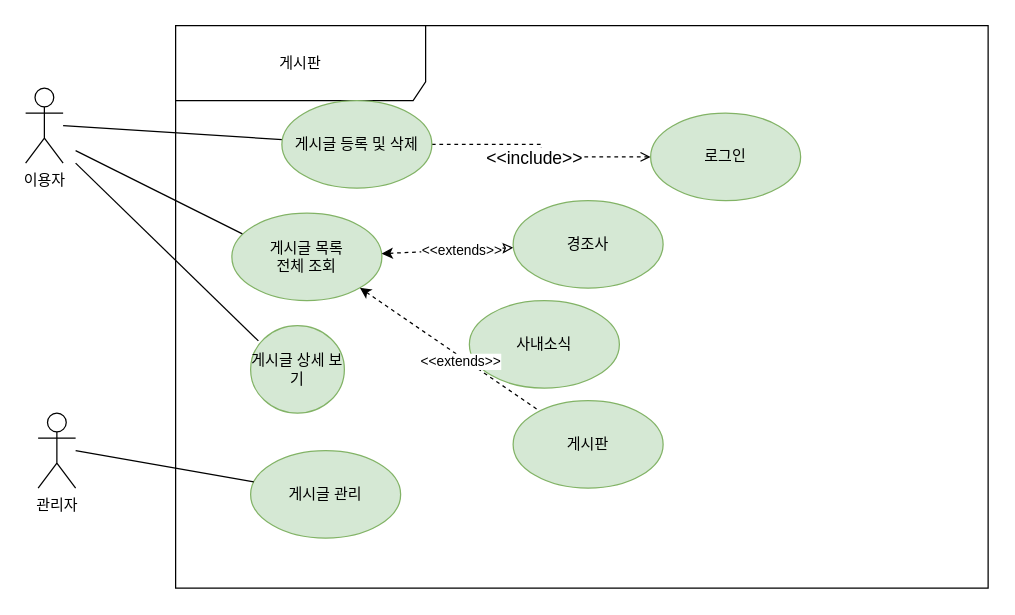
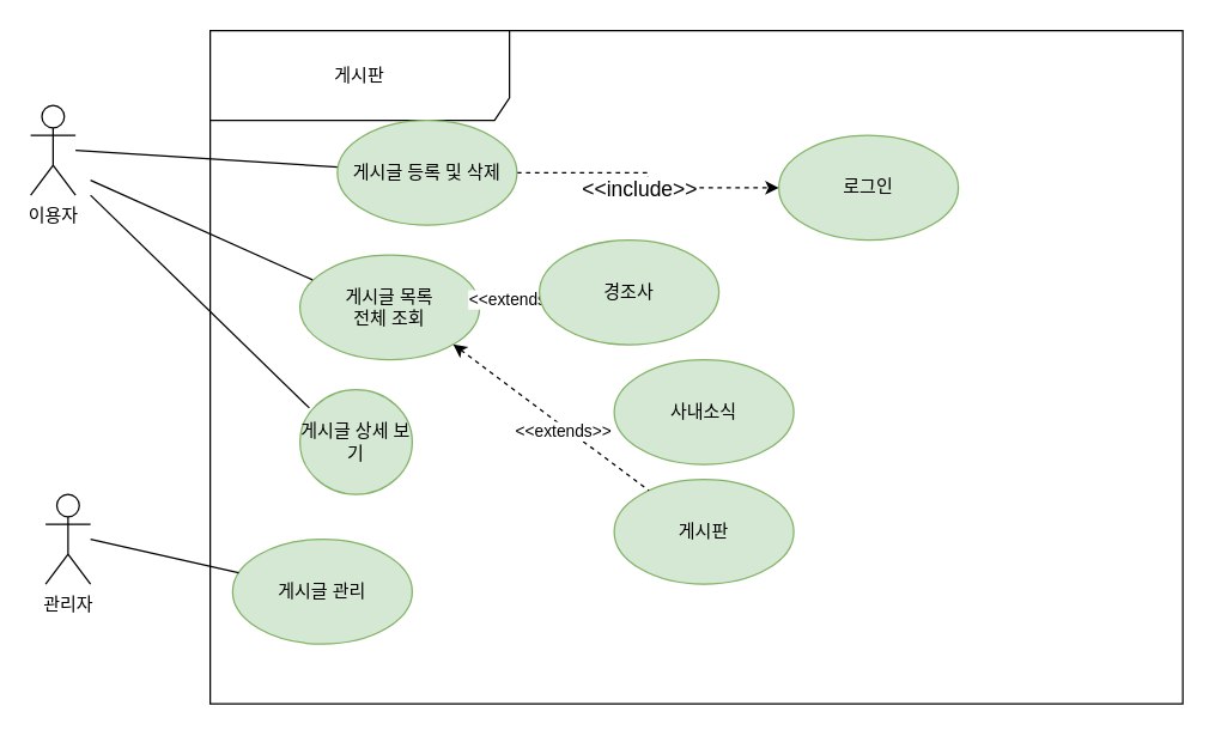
  <mxCell id="0" />
  <mxCell id="1" parent="0" />
  <mxCell id="2" value="게시판" style="shape=umlFrame;whiteSpace=wrap;html=1;pointerEvents=0;width=200;height=60;" vertex="1" parent="1"><mxGeometry x="140" y="20" width="650" height="450" as="geometry" /></mxCell>
  <mxCell id="3" style="rounded=0;orthogonalLoop=1;jettySize=auto;html=1;endArrow=none;endFill=0;" edge="1" parent="1" target="8"><mxGeometry relative="1" as="geometry"><mxPoint x="50" y="100" as="sourcePoint" /></mxGeometry></mxCell>
  <mxCell id="4" value="이용자" style="shape=umlActor;verticalLabelPosition=bottom;verticalAlign=top;html=1;outlineConnect=0;" vertex="1" parent="1"><mxGeometry x="20" y="70" width="30" height="60" as="geometry" /></mxCell>
  <mxCell id="5" value="관리자" style="shape=umlActor;verticalLabelPosition=bottom;verticalAlign=top;html=1;outlineConnect=0;" vertex="1" parent="1"><mxGeometry x="30" y="330" width="30" height="60" as="geometry" /></mxCell>
- <mxCell id="6" style="edgeStyle=orthogonalEdgeStyle;rounded=0;orthogonalLoop=1;jettySize=auto;html=1;dashed=1;endArrow=open;" edge="1" parent="1" source="8" target="17"><mxGeometry relative="1" as="geometry" /></mxCell>
+ <mxCell id="6" style="edgeStyle=orthogonalEdgeStyle;rounded=0;orthogonalLoop=1;jettySize=auto;html=1;dashed=1;" edge="1" parent="1" source="8" target="17"><mxGeometry relative="1" as="geometry" /></mxCell>
  <mxCell id="7" value="&lt;font style=&quot;font-size: 14px;&quot;&gt;&amp;lt;&amp;lt;include&amp;gt;&amp;gt;&lt;/font&gt;" style="edgeLabel;html=1;align=center;verticalAlign=middle;resizable=0;points=[];" vertex="1" connectable="0" parent="6"><mxGeometry x="0.198" y="-1" relative="1" as="geometry"><mxPoint x="-20" y="-1" as="offset" /></mxGeometry></mxCell>
  <mxCell id="8" value="게시글 등록 및 삭제" style="ellipse;whiteSpace=wrap;html=1;fillColor=#d5e8d4;strokeColor=#82b366;" vertex="1" parent="1"><mxGeometry x="225" y="80" width="120" height="70" as="geometry" /></mxCell>
- <mxCell id="9" value="게시글 목록 &lt;br&gt;전체 조회" style="ellipse;whiteSpace=wrap;html=1;fillColor=#d5e8d4;strokeColor=#82b366;" vertex="1" parent="1"><mxGeometry x="185" y="170" width="120" height="70" as="geometry" /></mxCell>
- <mxCell id="10" value="게시글 관리" style="ellipse;whiteSpace=wrap;html=1;fillColor=#d5e8d4;strokeColor=#82b366;" vertex="1" parent="1"><mxGeometry x="200" y="360" width="120" height="70" as="geometry" /></mxCell>
+ <mxCell id="9" value="게시글 목록 &lt;br&gt;전체 조회" style="ellipse;whiteSpace=wrap;html=1;fillColor=#d5e8d4;strokeColor=#82b366;" vertex="1" parent="1"><mxGeometry x="200" y="170" width="120" height="70" as="geometry" /></mxCell>
+ <mxCell id="10" value="게시글 관리" style="ellipse;whiteSpace=wrap;html=1;fillColor=#d5e8d4;strokeColor=#82b366;" vertex="1" parent="1"><mxGeometry x="155" y="360" width="120" height="70" as="geometry" /></mxCell>
  <mxCell id="11" style="rounded=0;orthogonalLoop=1;jettySize=auto;html=1;dashed=1;endArrow=classic;endFill=0;startArrow=classic;startFill=1;" edge="1" parent="1" source="9" target="18"><mxGeometry relative="1" as="geometry" /></mxCell>
  <mxCell id="12" value="&amp;lt;&amp;lt;extends&amp;gt;&amp;gt;" style="edgeLabel;html=1;align=center;verticalAlign=middle;resizable=0;points=[];" vertex="1" connectable="0" parent="11"><mxGeometry x="0.217" relative="1" as="geometry"><mxPoint as="offset" /></mxGeometry></mxCell>
  <mxCell id="13" value="게시글 상세 보기" style="ellipse;whiteSpace=wrap;html=1;fillColor=#d5e8d4;strokeColor=#82b366;" vertex="1" parent="1"><mxGeometry x="200" y="260" width="75" height="70" as="geometry" /></mxCell>
  <mxCell id="14" style="rounded=0;orthogonalLoop=1;jettySize=auto;html=1;endArrow=none;endFill=0;entryX=0.07;entryY=0.237;entryDx=0;entryDy=0;entryPerimeter=0;" edge="1" parent="1" target="9"><mxGeometry relative="1" as="geometry"><mxPoint x="60" y="120" as="sourcePoint" /><mxPoint x="205" y="143.5" as="targetPoint" /><Array as="points" /></mxGeometry></mxCell>
  <mxCell id="15" style="rounded=0;orthogonalLoop=1;jettySize=auto;html=1;endArrow=none;endFill=0;entryX=0.083;entryY=0.174;entryDx=0;entryDy=0;entryPerimeter=0;" edge="1" parent="1" target="13"><mxGeometry relative="1" as="geometry"><mxPoint x="60" y="130" as="sourcePoint" /><mxPoint x="191" y="130" as="targetPoint" /></mxGeometry></mxCell>
  <mxCell id="16" style="rounded=0;orthogonalLoop=1;jettySize=auto;html=1;endArrow=none;endFill=0;" edge="1" parent="1" target="10"><mxGeometry relative="1" as="geometry"><mxPoint x="60" y="360" as="sourcePoint" /><mxPoint x="211" y="376" as="targetPoint" /></mxGeometry></mxCell>
  <mxCell id="17" value="로그인" style="ellipse;whiteSpace=wrap;html=1;fillColor=#d5e8d4;strokeColor=#82b366;" vertex="1" parent="1"><mxGeometry x="520" y="90" width="120" height="70" as="geometry" /></mxCell>
- <mxCell id="18" value="경조사" style="ellipse;whiteSpace=wrap;html=1;fillColor=#d5e8d4;strokeColor=#82b366;" vertex="1" parent="1"><mxGeometry x="410" y="160" width="120" height="70" as="geometry" /></mxCell>
- <mxCell id="19" value="사내소식" style="ellipse;whiteSpace=wrap;html=1;fillColor=#d5e8d4;strokeColor=#82b366;" vertex="1" parent="1"><mxGeometry x="375" y="240" width="120" height="70" as="geometry" /></mxCell>
+ <mxCell id="18" value="경조사" style="ellipse;whiteSpace=wrap;html=1;fillColor=#d5e8d4;strokeColor=#82b366;" vertex="1" parent="1"><mxGeometry x="360" y="160" width="120" height="70" as="geometry" /></mxCell>
+ <mxCell id="19" value="사내소식" style="ellipse;whiteSpace=wrap;html=1;fillColor=#d5e8d4;strokeColor=#82b366;" vertex="1" parent="1"><mxGeometry x="410" y="240" width="120" height="70" as="geometry" /></mxCell>
  <mxCell id="20" value="게시판" style="ellipse;whiteSpace=wrap;html=1;fillColor=#d5e8d4;strokeColor=#82b366;" vertex="1" parent="1"><mxGeometry x="410" y="320" width="120" height="70" as="geometry" /></mxCell>
  <mxCell id="21" style="rounded=0;orthogonalLoop=1;jettySize=auto;html=1;dashed=1;endArrow=none;endFill=0;startArrow=classic;startFill=1;exitX=1;exitY=1;exitDx=0;exitDy=0;" edge="1" parent="1" source="9" target="20"><mxGeometry relative="1" as="geometry"><mxPoint x="327" y="293" as="sourcePoint" /><mxPoint x="444" y="237" as="targetPoint" /></mxGeometry></mxCell>
  <mxCell id="22" value="&amp;lt;&amp;lt;extends&amp;gt;&amp;gt;" style="edgeLabel;html=1;align=center;verticalAlign=middle;resizable=0;points=[];" vertex="1" connectable="0" parent="21"><mxGeometry x="0.134" y="-3" relative="1" as="geometry"><mxPoint as="offset" /></mxGeometry></mxCell>
